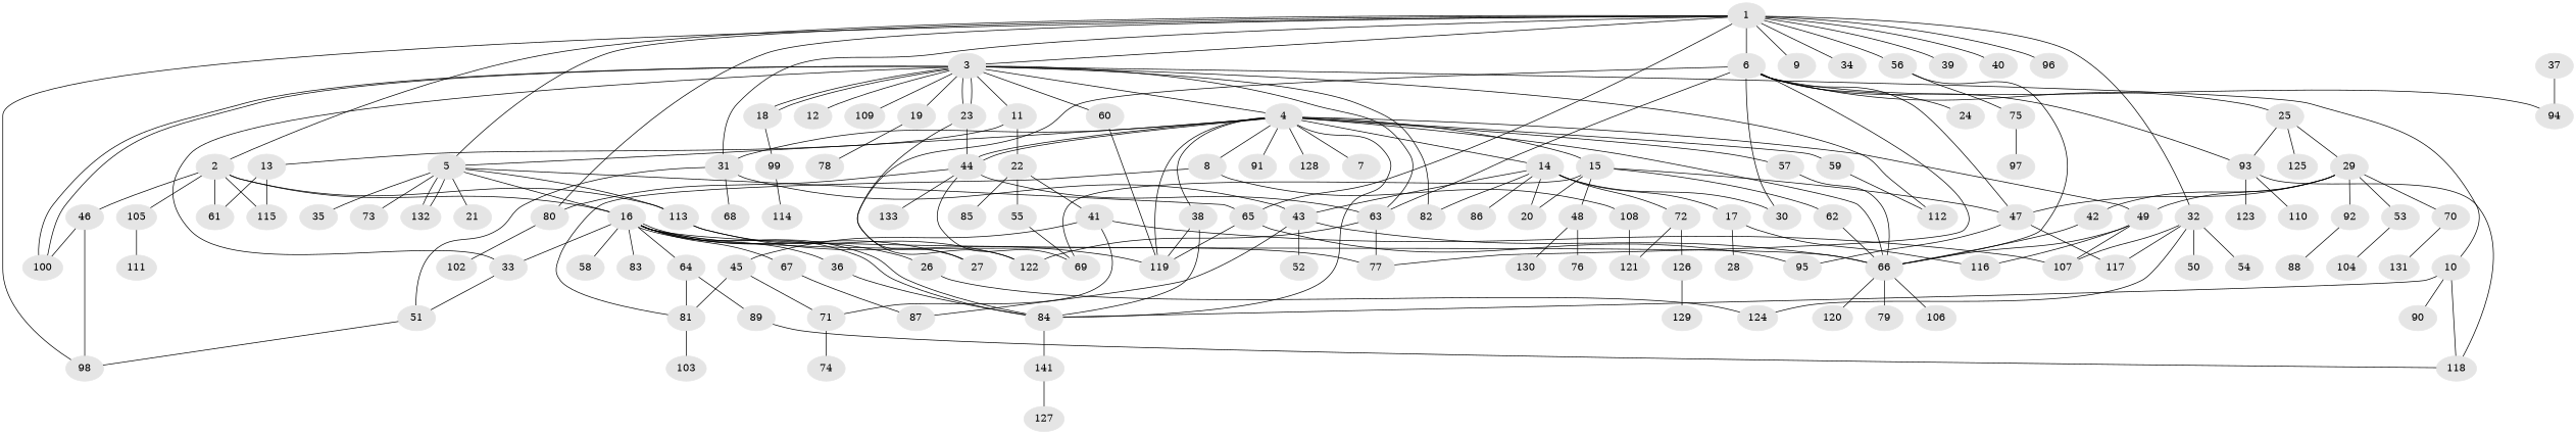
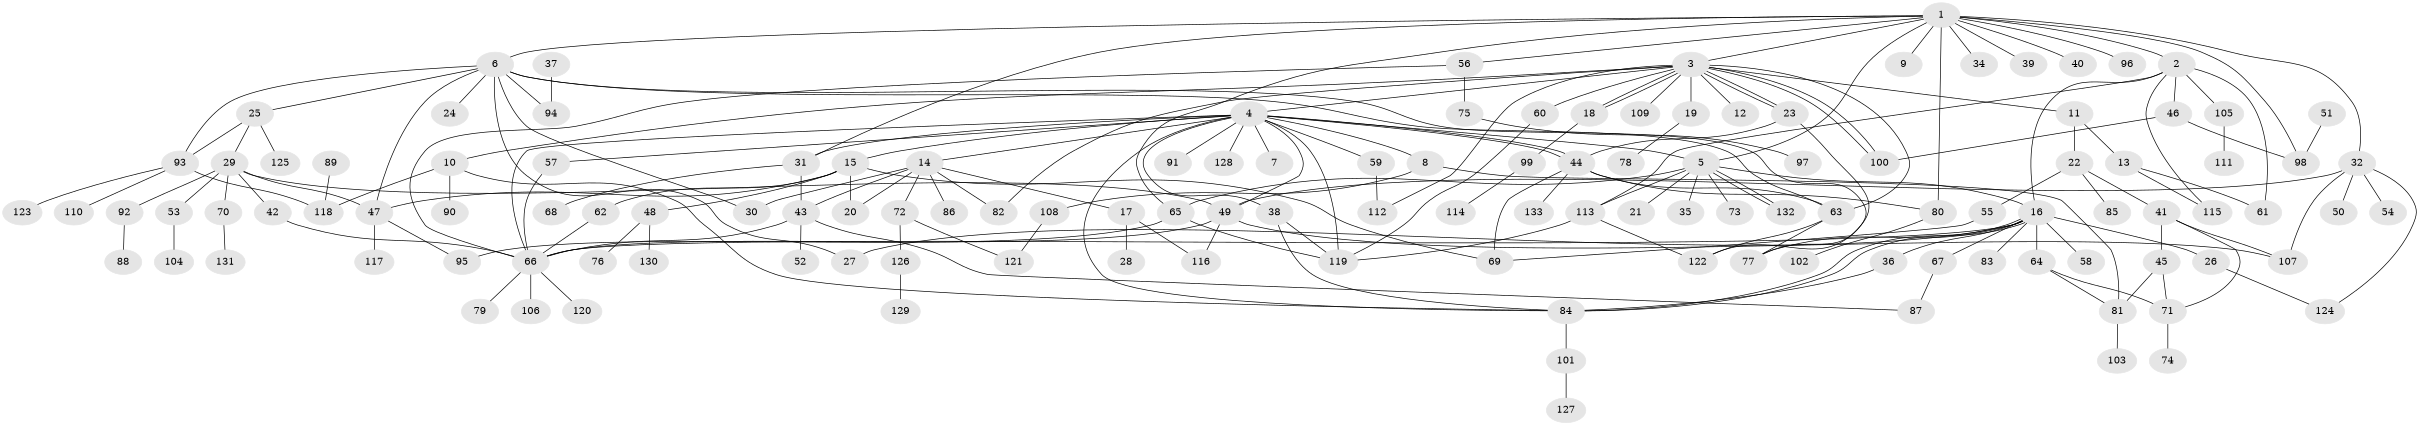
  graph {
    node [color=gray90 style=filled]
    1
    2
    3
    5
    6
    9
    31
    32
    34
    39
    40
    56
    65
    80
    96
    98
    16
    46
    61
    105
    113
    115
    4
    10
    11
    12
    18
    19
    23
-   33
    60
    63
    82
    100
    109
    112
    21
    35
    73
    132
    24
    25
    27
    30
    47
    77
    93
    94
    43
    51
    68
    124
    50
    54
    107
    117
    66
    75
    119
    95
    102
    84
    26
    36
    58
    64
    67
    83
    111
    122
    7
    8
    14
    15
    38
    44
    49
    57
    59
    91
    128
    90
    118
    13
    22
    99
    78
    81
    108
    17
    20
    72
    86
    48
    62
    69
    133
    116
    79
    106
    120
-   101 [label=141]
+   101
    29
    125
    110
    123
    103
    121
    41
    55
    85
    28
    52
    87
    126
    76
    130
    89
    114
    45
    71
    42
    53
    70
    92
    37
    104
    131
    88
    74
    97
    129
    127
    1 -- 2
    1 -- 3
    1 -- 5
    1 -- 6
    1 -- 9
    1 -- 31
    1 -- 32
    1 -- 34
    1 -- 39
    1 -- 40
    1 -- 56
    1 -- 65
    1 -- 80
    1 -- 96
    1 -- 98
    2 -- 16
    2 -- 46
    2 -- 61
    2 -- 105
    2 -- 113
    2 -- 115
    3 -- 4
    3 -- 10
    3 -- 11
    3 -- 12
    3 -- 18
    3 -- 18
    3 -- 19
    3 -- 23
    3 -- 23
-   3 -- 33
    3 -- 60
    3 -- 63
    3 -- 82
    3 -- 100
    3 -- 100
    3 -- 109
    3 -- 112
    5 -- 65
    5 -- 16
    5 -- 113
    5 -- 21
    5 -- 35
    5 -- 73
    5 -- 132
    5 -- 132
    6 -- 63
    6 -- 24
    6 -- 25
    6 -- 27
    6 -- 30
    6 -- 47
    6 -- 77
    6 -- 93
    6 -- 94
    31 -- 43
-   31 -- 51
    31 -- 68
    32 -- 124
    32 -- 50
    32 -- 54
    32 -- 107
-   32 -- 117
+   32 -- 49
    56 -- 66
    56 -- 75
    65 -- 119
    65 -- 95
    80 -- 102
-   16 -- 33
    16 -- 27
    16 -- 77
    16 -- 66
    16 -- 84
    16 -- 84
    16 -- 26
    16 -- 36
    16 -- 58
    16 -- 64
    16 -- 67
    16 -- 83
    46 -- 98
    46 -- 100
    105 -- 111
    113 -- 119
    113 -- 122
    4 -- 5
    4 -- 31
    4 -- 66
    4 -- 119
    4 -- 84
    4 -- 7
    4 -- 8
    4 -- 14
    4 -- 15
    4 -- 38
    4 -- 44
    4 -- 44
    4 -- 49
    4 -- 57
    4 -- 59
    4 -- 91
    4 -- 128
    10 -- 84
    10 -- 90
    10 -- 118
    11 -- 13
    11 -- 22
    18 -- 99
    19 -- 78
    23 -- 122
    23 -- 44
-   33 -- 51
    60 -- 119
    63 -- 77
    63 -- 122
    25 -- 93
    25 -- 29
    25 -- 125
    47 -- 117
    47 -- 95
    93 -- 118
    93 -- 110
    93 -- 123
    43 -- 66
    43 -- 52
    43 -- 87
    51 -- 98
    66 -- 79
    66 -- 106
    66 -- 120
    75 -- 97
    84 -- 101
    26 -- 124
    36 -- 84
    64 -- 81
-   64 -- 89
+   64 -- 71
    67 -- 87
    8 -- 81
    8 -- 108
    14 -- 82
    14 -- 30
    14 -- 43
    14 -- 17
    14 -- 20
    14 -- 72
    14 -- 86
    15 -- 47
    15 -- 20
    15 -- 48
    15 -- 62
    15 -- 69
    38 -- 119
    38 -- 84
    44 -- 80
    44 -- 63
    44 -- 69
    44 -- 133
    49 -- 107
    49 -- 66
    49 -- 116
    57 -- 66
    59 -- 112
    13 -- 61
    13 -- 115
    22 -- 41
    22 -- 55
    22 -- 85
    99 -- 114
    81 -- 103
    108 -- 121
    17 -- 116
    17 -- 28
    72 -- 121
    72 -- 126
    48 -- 76
    48 -- 130
    62 -- 66
    101 -- 127
    29 -- 47
    29 -- 49
    29 -- 42
    29 -- 53
    29 -- 70
    29 -- 92
    41 -- 107
    41 -- 45
    41 -- 71
    55 -- 69
    126 -- 129
    89 -- 118
    45 -- 81
    45 -- 71
    71 -- 74
    42 -- 66
    53 -- 104
    70 -- 131
    92 -- 88
    37 -- 94
  }
